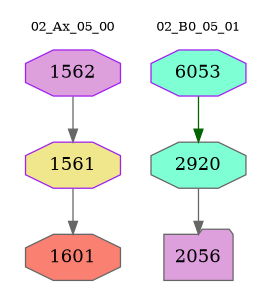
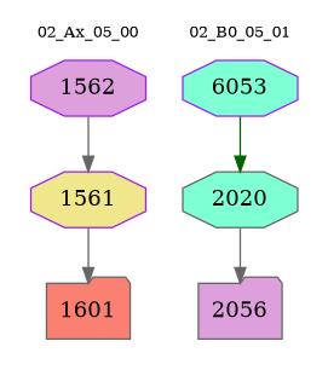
  digraph {
    node [color=purple fillcolor=plum shape=octagon style=filled]
    edge [color=gray40]
    n1 [label=1562]
    n2 [fillcolor=khaki label=1561]
-   n3 [color=gray40 fillcolor=salmon label=1601]
+   n3 [color=gray40 fillcolor=salmon label=1601 shape=folder]
    n4 [fillcolor=aquamarine label=6053]
-   n5 [color=gray40 fillcolor=aquamarine label=2920]
+   n5 [color=gray40 fillcolor=aquamarine label=2020]
    n6 [color=gray40 label=2056 shape=folder]
    subgraph cluster_1 {
      color=white
      fontsize=10
      label="02_Ax_05_00"
      n1
      n2
      n3
    }
    subgraph cluster_2 {
      color=white
      fontsize=10
      label="02_B0_05_01"
      n4
      n5
      n6
    }
    n1 -> n2
    n2 -> n3
    n4 -> n5 [color=darkgreen]
    n5 -> n6
  }
